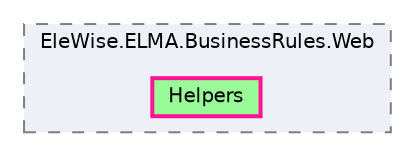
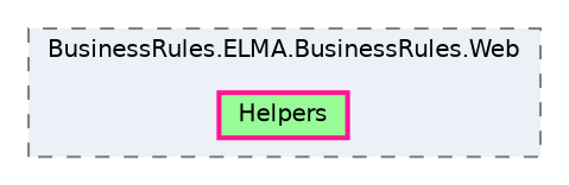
  digraph {
    compound=true
    n1 [color=deeppink fillcolor=palegreen fontname=Helvetica fontsize=10 height=0.2 label=Helpers shape=box style="filled,bold" width=0.4]
    subgraph cluster_1 {
      bgcolor="#edf0f7"
      fontname=Helvetica
      fontsize=10
-     label="EleWise.ELMA.BusinessRules.Web"
+     label="BusinessRules.ELMA.BusinessRules.Web"
      pencolor=grey50
      style="filled,dashed"
      n1
    }
  }
